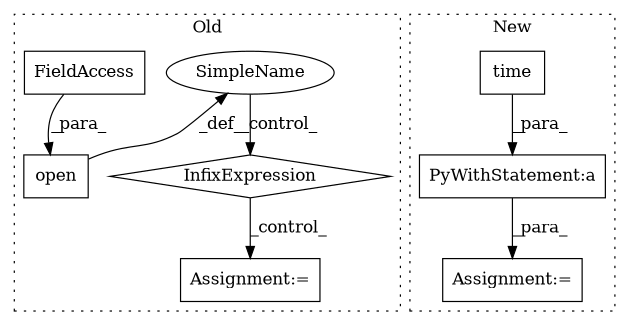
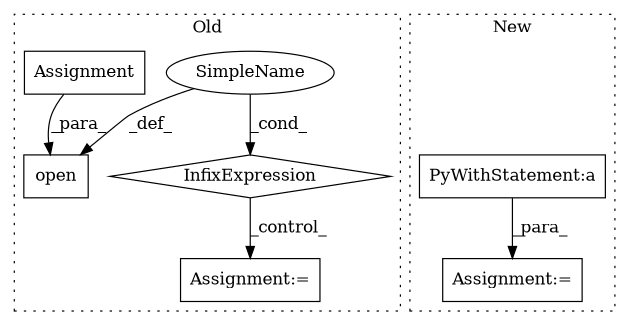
  digraph {
    node [a=7 l=1 shape=box]
    n1 [a=104 l="10,2" label=InfixExpression s="342,370" shape=diamond]
    n2 [a=42 label=SimpleName shape=ellipse l=""]
    n3 [label="Assignment:=" s=385]
    n4 [a=32 l="5,1" label=open s="352,369"]
-   n5 [a=22 l=8 label=FieldAccess s=357]
-   n6 [a=32 l=6 label=time s=668]
+   n5 [a=22 l=8 label=Assignment s=357]
    n7 [label="Assignment:=" s=601]
    n8 [a=27 l=8 label="PyWithStatement:a" s=655]
    subgraph cluster_1 {
      label=Old
      style=dotted
      n1
      n2
      n3
      n4
      n5
    }
    subgraph cluster_2 {
      label=New
      style=dotted
-     n6
      n7
      n8
    }
    n1 -> n3 [label=_control_]
-   n2 -> n1 [label=_control_]
-   n4 -> n2 [label=_def_]
+   n2 -> n1 [label=_cond_]
+   n2 -> n4 [label=_def_]
    n5 -> n4 [label=_para_]
-   n6 -> n8 [label=_para_]
    n8 -> n7 [label=_para_]
  }
